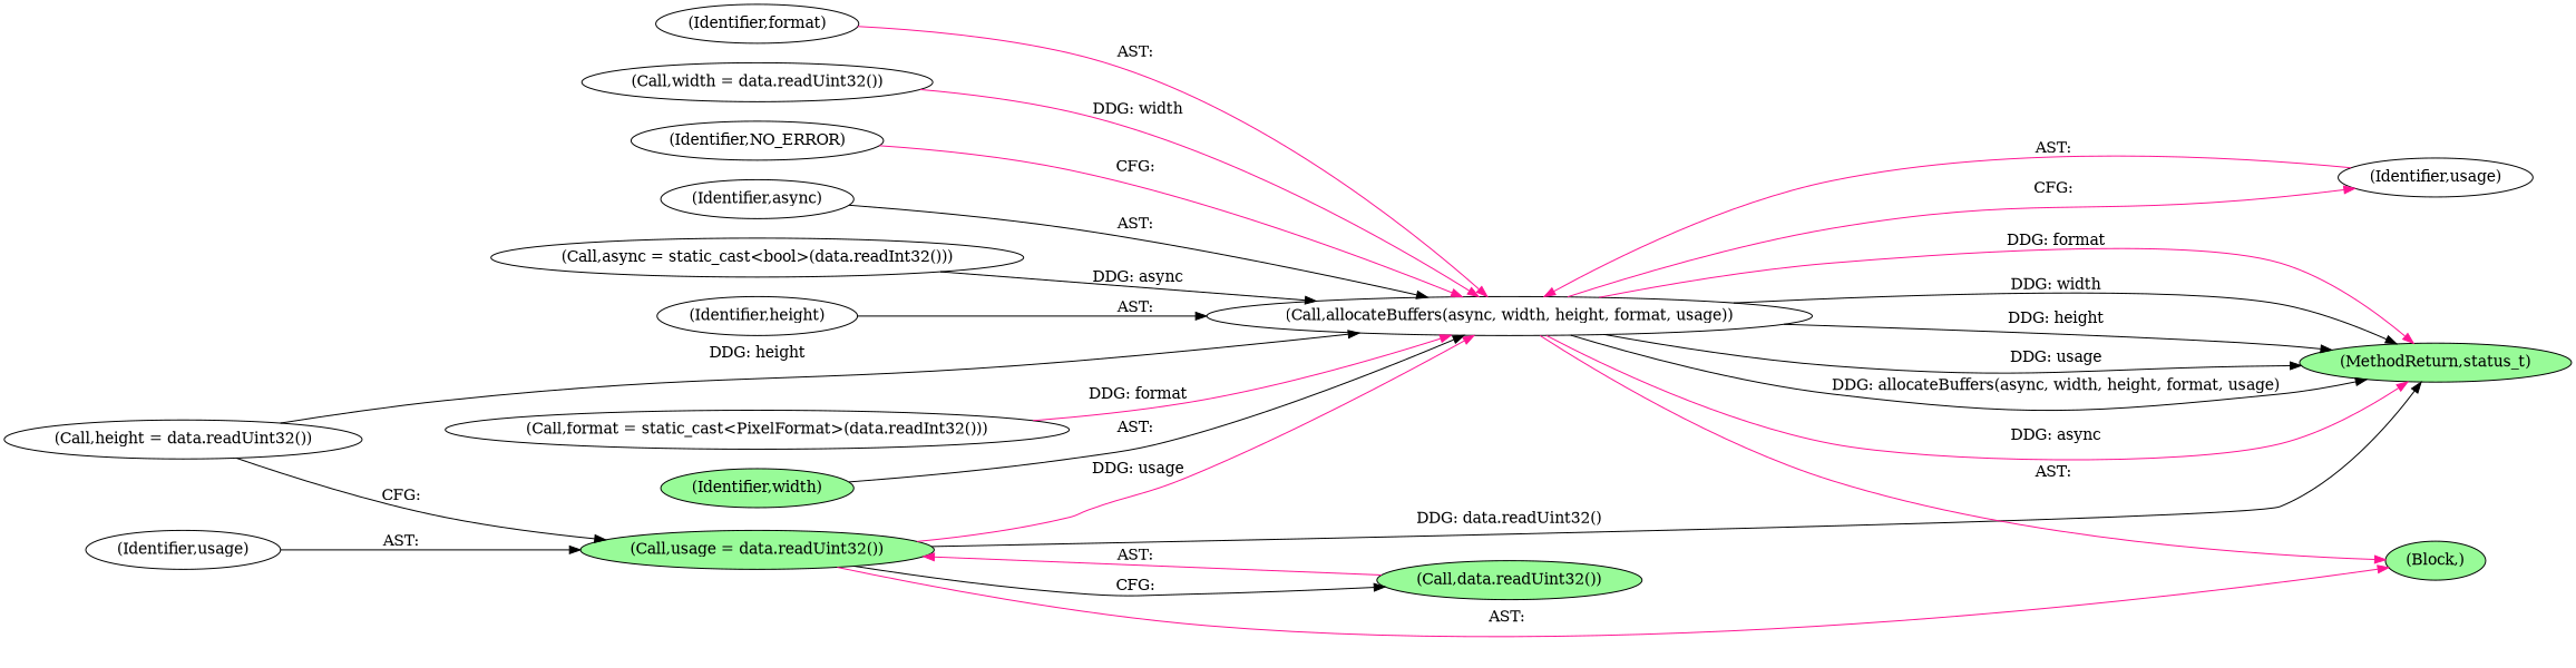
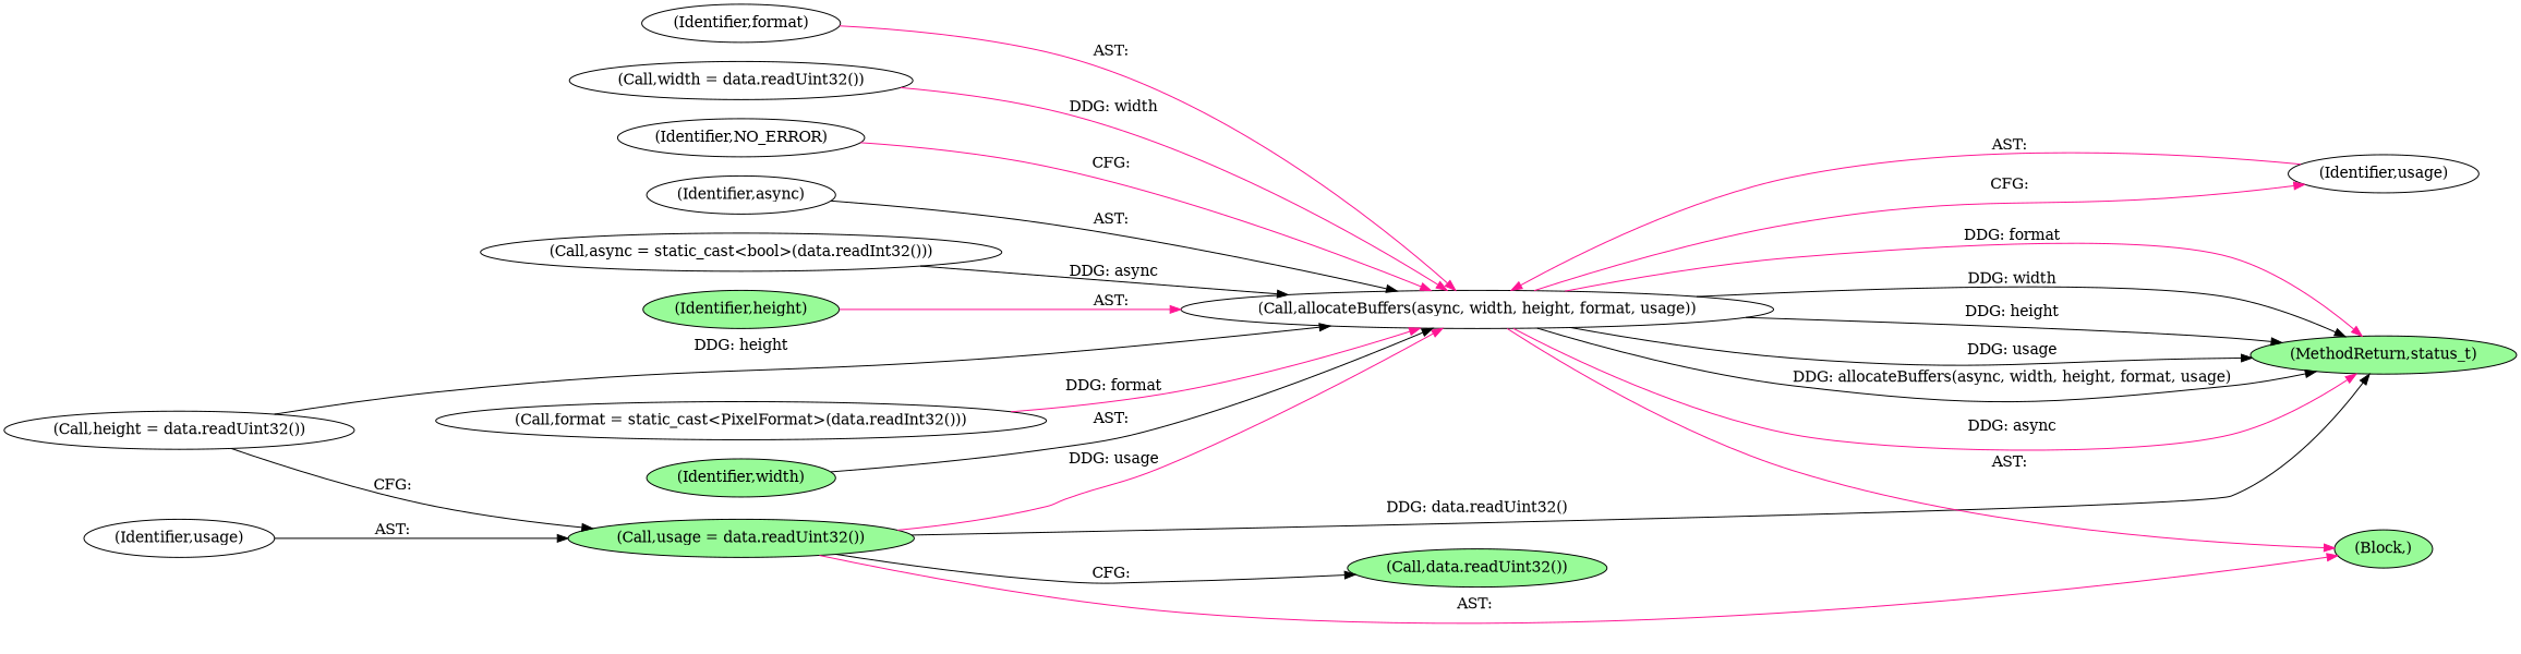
  digraph {
    rankdir=LR
    node [fillcolor=white style=filled]
    edge [color=deeppink]
    n1 [fillcolor=palegreen label="(Call,usage = data.readUint32())"]
    n2 [label="(Call,allocateBuffers(async, width, height, format, usage))"]
    n3 [fillcolor=palegreen label="(MethodReturn,status_t)"]
    n4 [fillcolor=palegreen label="(Block,)"]
    n5 [fillcolor=palegreen label="(Call,data.readUint32())"]
    n6 [label="(Identifier,usage)"]
    n7 [label="(Identifier,format)"]
    n8 [label="(Call,width = data.readUint32())"]
    n9 [label="(Identifier,NO_ERROR)"]
    n10 [label="(Identifier,usage)"]
    n11 [label="(Identifier,async)"]
    n12 [label="(Call,async = static_cast<bool>(data.readInt32()))"]
-   n13 [label="(Identifier,height)"]
+   n13 [fillcolor=palegreen label="(Identifier,height)"]
    n14 [label="(Call,height = data.readUint32())"]
    n15 [label="(Call,format = static_cast<PixelFormat>(data.readInt32()))"]
    n16 [fillcolor=palegreen label="(Identifier,width)"]
    n1 -> n2 [label="DDG: usage"]
    n1 -> n3 [color=black label="DDG: data.readUint32()"]
    n1 -> n4 [label="AST: "]
    n1 -> n5 [color=black label="CFG: "]
    n2 -> n3 [label="DDG: async"]
    n2 -> n3 [label="DDG: format"]
    n2 -> n3 [color=black label="DDG: width"]
    n2 -> n3 [color=black label="DDG: height"]
    n2 -> n3 [color=black label="DDG: usage"]
    n2 -> n3 [color=black label="DDG: allocateBuffers(async, width, height, format, usage)"]
    n2 -> n4 [label="AST: "]
    n2 -> n6 [label="CFG: "]
-   n5 -> n1 [label="AST: "]
    n6 -> n2 [label="AST: "]
    n7 -> n2 [label="AST: "]
    n8 -> n2 [label="DDG: width"]
    n9 -> n2 [label="CFG: "]
    n10 -> n1 [color=black label="AST: "]
    n11 -> n2 [color=black label="AST: "]
    n12 -> n2 [color=black label="DDG: async"]
-   n13 -> n2 [color=black label="AST: "]
+   n13 -> n2 [label="AST: "]
    n14 -> n1 [color=black label="CFG: "]
    n14 -> n2 [color=black label="DDG: height"]
    n15 -> n2 [label="DDG: format"]
    n16 -> n2 [color=black label="AST: "]
  }
